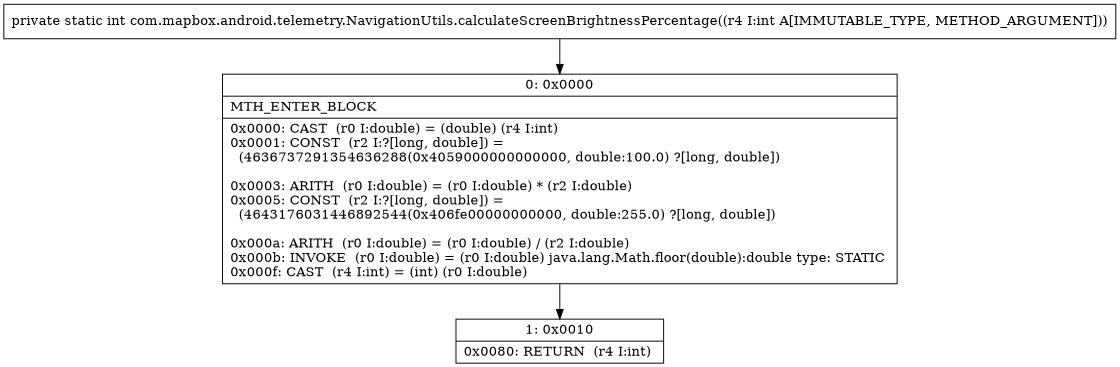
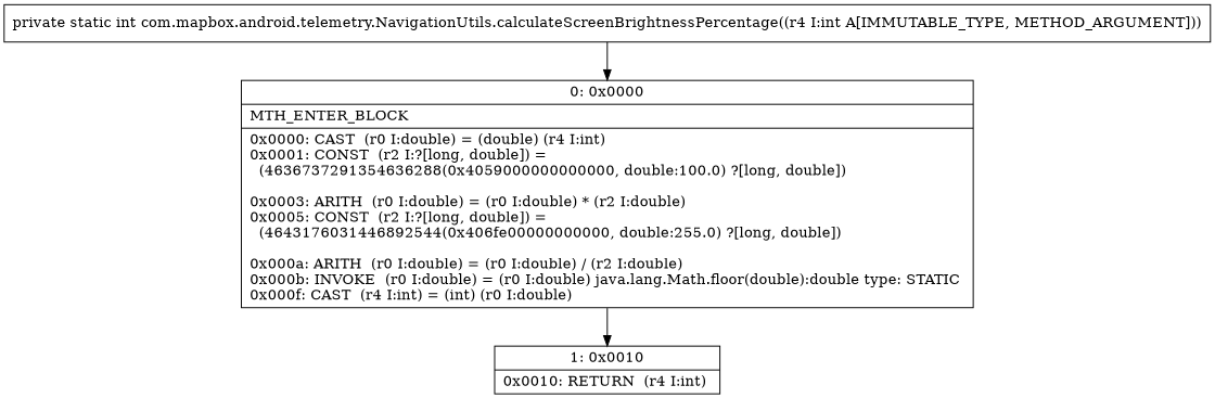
  digraph {
    node [shape=record]
    n1 [label="{0\:\ 0x0000|MTH_ENTER_BLOCK\l|0x0000: CAST  (r0 I:double) = (double) (r4 I:int) \l0x0001: CONST  (r2 I:?[long, double]) = \l  (4636737291354636288(0x4059000000000000, double:100.0) ?[long, double])\l \l0x0003: ARITH  (r0 I:double) = (r0 I:double) * (r2 I:double) \l0x0005: CONST  (r2 I:?[long, double]) = \l  (4643176031446892544(0x406fe00000000000, double:255.0) ?[long, double])\l \l0x000a: ARITH  (r0 I:double) = (r0 I:double) \/ (r2 I:double) \l0x000b: INVOKE  (r0 I:double) = (r0 I:double) java.lang.Math.floor(double):double type: STATIC \l0x000f: CAST  (r4 I:int) = (int) (r0 I:double) \l}"]
-   n2 [label="{1\:\ 0x0010|0x0080: RETURN  (r4 I:int) \l}"]
+   n2 [label="{1\:\ 0x0010|0x0010: RETURN  (r4 I:int) \l}"]
    n3 [label="{private static int com.mapbox.android.telemetry.NavigationUtils.calculateScreenBrightnessPercentage((r4 I:int A[IMMUTABLE_TYPE, METHOD_ARGUMENT])) }"]
    n1 -> n2
    n3 -> n1
  }
